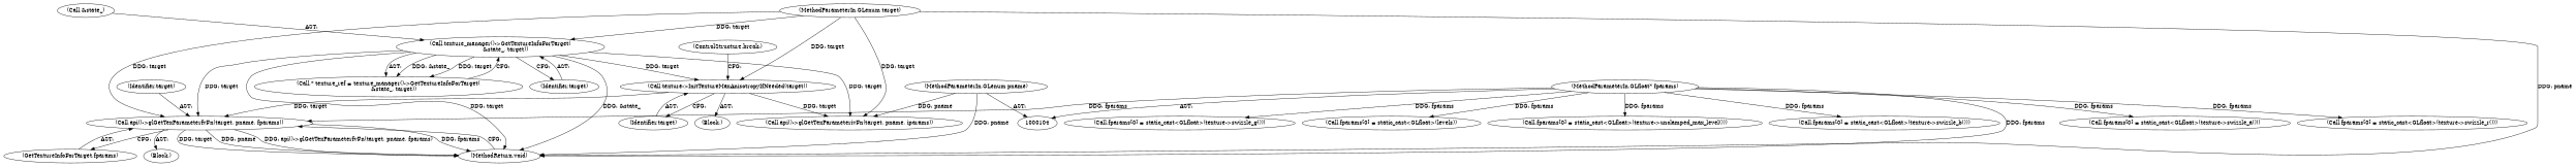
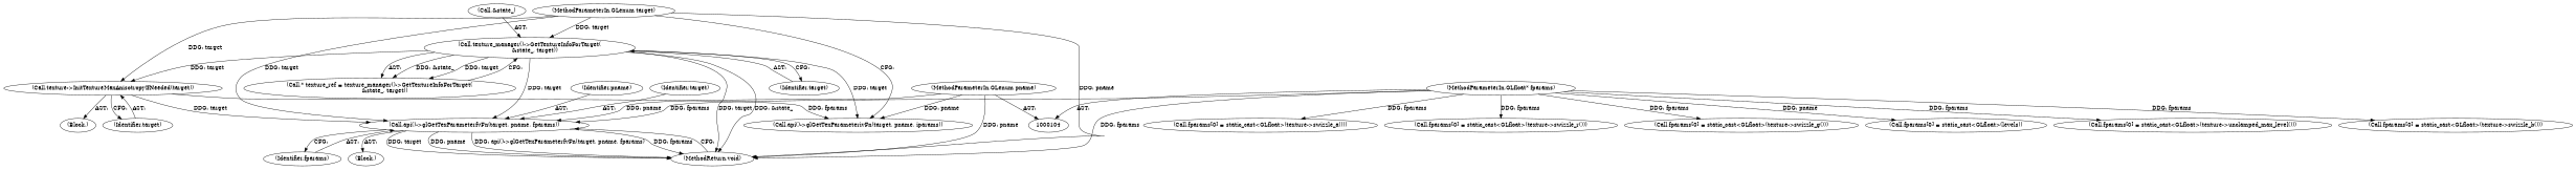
  digraph {
    n1 [label="(Call,api()->glGetTexParameterfvFn(target, pname, fparams))"]
-   n2 [label="(GetTextureInfoForTarget,fparams)"]
+   n2 [label="(Identifier,fparams)"]
    n3 [label="(Block,)"]
    n4 [label="(MethodReturn,void)"]
    n5 [label="(Call,texture_manager()->GetTextureInfoForTarget(\n      &state_, target))"]
    n6 [label="(Call,texture->InitTextureMaxAnisotropyIfNeeded(target))"]
    n7 [label="(Call,* texture_ref = texture_manager()->GetTextureInfoForTarget(\n      &state_, target))"]
    n8 [label="(Identifier,target)"]
    n9 [label="(Call,api()->glGetTexParameterivFn(target, pname, iparams))"]
    n10 [label="(Block,)"]
    n11 [label="(Identifier,target)"]
    n12 [label="(MethodParameterIn,GLenum target)"]
    n13 [label="(MethodParameterIn,GLenum pname)"]
    1000104
    n15 [label="(MethodParameterIn,GLfloat* fparams)"]
    n16 [label="(Call,fparams[0] = static_cast<GLfloat>(texture->swizzle_a()))"]
    n17 [label="(Call,fparams[0] = static_cast<GLfloat>(texture->swizzle_r()))"]
    n18 [label="(Call,fparams[0] = static_cast<GLfloat>(texture->swizzle_g()))"]
    n19 [label="(Call,fparams[0] = static_cast<GLfloat>(levels))"]
    n20 [label="(Call,fparams[0] = static_cast<GLfloat>(texture->unclamped_max_level()))"]
    n21 [label="(Call,fparams[0] = static_cast<GLfloat>(texture->swizzle_b()))"]
-   n22 [label="(ControlStructure,break;)"]
+   n23 [label="(Identifier,pname)"]
    n24 [label="(Call,&state_)"]
    n25 [label="(Identifier,target)"]
    n1 -> n2 [label="CFG: "]
    n1 -> n3 [label="AST: "]
    n1 -> n4 [label="DDG: target"]
    n1 -> n4 [label="DDG: pname"]
    n1 -> n4 [label="DDG: api()->glGetTexParameterfvFn(target, pname, fparams)"]
    n1 -> n4 [label="DDG: fparams"]
    n2 -> n1 [label="AST: "]
    n4 -> n1 [label="CFG: "]
    n5 -> n1 [label="DDG: target"]
    n5 -> n4 [label="DDG: target"]
    n5 -> n4 [label="DDG: &state_"]
    n5 -> n6 [label="DDG: target"]
    n5 -> n7 [label="AST: "]
    n5 -> n7 [label="DDG: &state_"]
    n5 -> n7 [label="DDG: target"]
    n5 -> n8 [label="CFG: "]
    n5 -> n9 [label="DDG: target"]
    n6 -> n1 [label="DDG: target"]
-   n6 -> n9 [label="DDG: target"]
+   n6 -> n9 [label="DDG: fparams"]
    n6 -> n10 [label="AST: "]
    n6 -> n11 [label="CFG: "]
    n7 -> n5 [label="CFG: "]
    n8 -> n5 [label="AST: "]
    n11 -> n6 [label="AST: "]
    n12 -> n1 [label="DDG: target"]
    n12 -> n4 [label="DDG: pname"]
    n12 -> n5 [label="DDG: target"]
    n12 -> n6 [label="DDG: target"]
-   n12 -> n9 [label="DDG: target"]
+   n12 -> n9 [label="CFG: "]
+   n13 -> n1 [label="DDG: pname"]
    n13 -> n4 [label="DDG: pname"]
    n13 -> n9 [label="DDG: pname"]
    n13 -> 1000104 [label="AST: "]
    n15 -> n1 [label="DDG: fparams"]
    n15 -> n4 [label="DDG: fparams"]
    n15 -> 1000104 [label="AST: "]
    n15 -> n16 [label="DDG: fparams"]
    n15 -> n17 [label="DDG: fparams"]
    n15 -> n18 [label="DDG: fparams"]
-   n15 -> n19 [label="DDG: fparams"]
+   n15 -> n19 [label="DDG: pname"]
    n15 -> n20 [label="DDG: fparams"]
    n15 -> n21 [label="DDG: fparams"]
-   n22 -> n6 [label="CFG: "]
+   n23 -> n1 [label="AST: "]
    n24 -> n5 [label="AST: "]
    n25 -> n1 [label="AST: "]
  }
